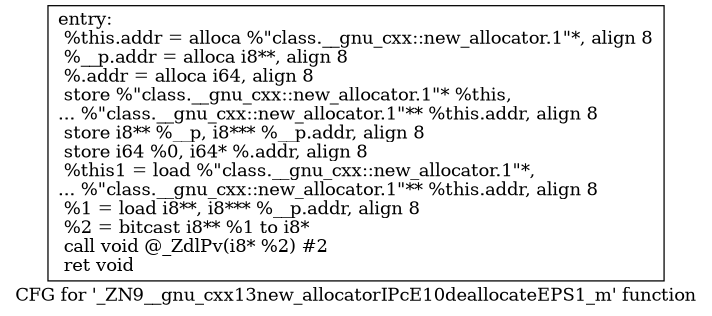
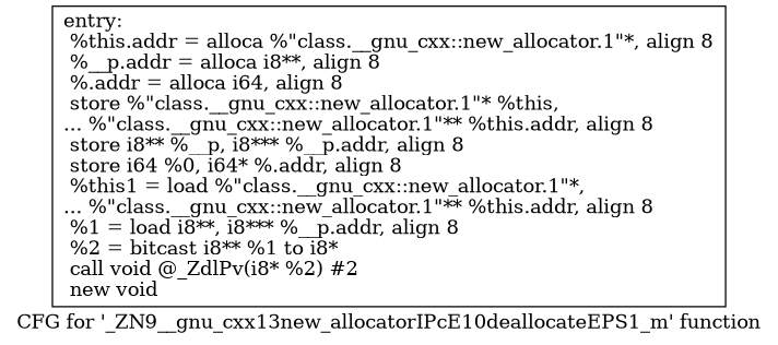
  digraph {
    label="CFG for '_ZN9__gnu_cxx13new_allocatorIPcE10deallocateEPS1_m' function"
-   n1 [label="{entry:\l  %this.addr = alloca %\"class.__gnu_cxx::new_allocator.1\"*, align 8\l  %__p.addr = alloca i8**, align 8\l  %.addr = alloca i64, align 8\l  store %\"class.__gnu_cxx::new_allocator.1\"* %this,\l... %\"class.__gnu_cxx::new_allocator.1\"** %this.addr, align 8\l  store i8** %__p, i8*** %__p.addr, align 8\l  store i64 %0, i64* %.addr, align 8\l  %this1 = load %\"class.__gnu_cxx::new_allocator.1\"*,\l... %\"class.__gnu_cxx::new_allocator.1\"** %this.addr, align 8\l  %1 = load i8**, i8*** %__p.addr, align 8\l  %2 = bitcast i8** %1 to i8*\l  call void @_ZdlPv(i8* %2) #2\l  ret void\l}" shape=record]
+   n1 [label="{entry:\l  %this.addr = alloca %\"class.__gnu_cxx::new_allocator.1\"*, align 8\l  %__p.addr = alloca i8**, align 8\l  %.addr = alloca i64, align 8\l  store %\"class.__gnu_cxx::new_allocator.1\"* %this,\l... %\"class.__gnu_cxx::new_allocator.1\"** %this.addr, align 8\l  store i8** %__p, i8*** %__p.addr, align 8\l  store i64 %0, i64* %.addr, align 8\l  %this1 = load %\"class.__gnu_cxx::new_allocator.1\"*,\l... %\"class.__gnu_cxx::new_allocator.1\"** %this.addr, align 8\l  %1 = load i8**, i8*** %__p.addr, align 8\l  %2 = bitcast i8** %1 to i8*\l  call void @_ZdlPv(i8* %2) #2\l  new void\l}" shape=record]
  }
